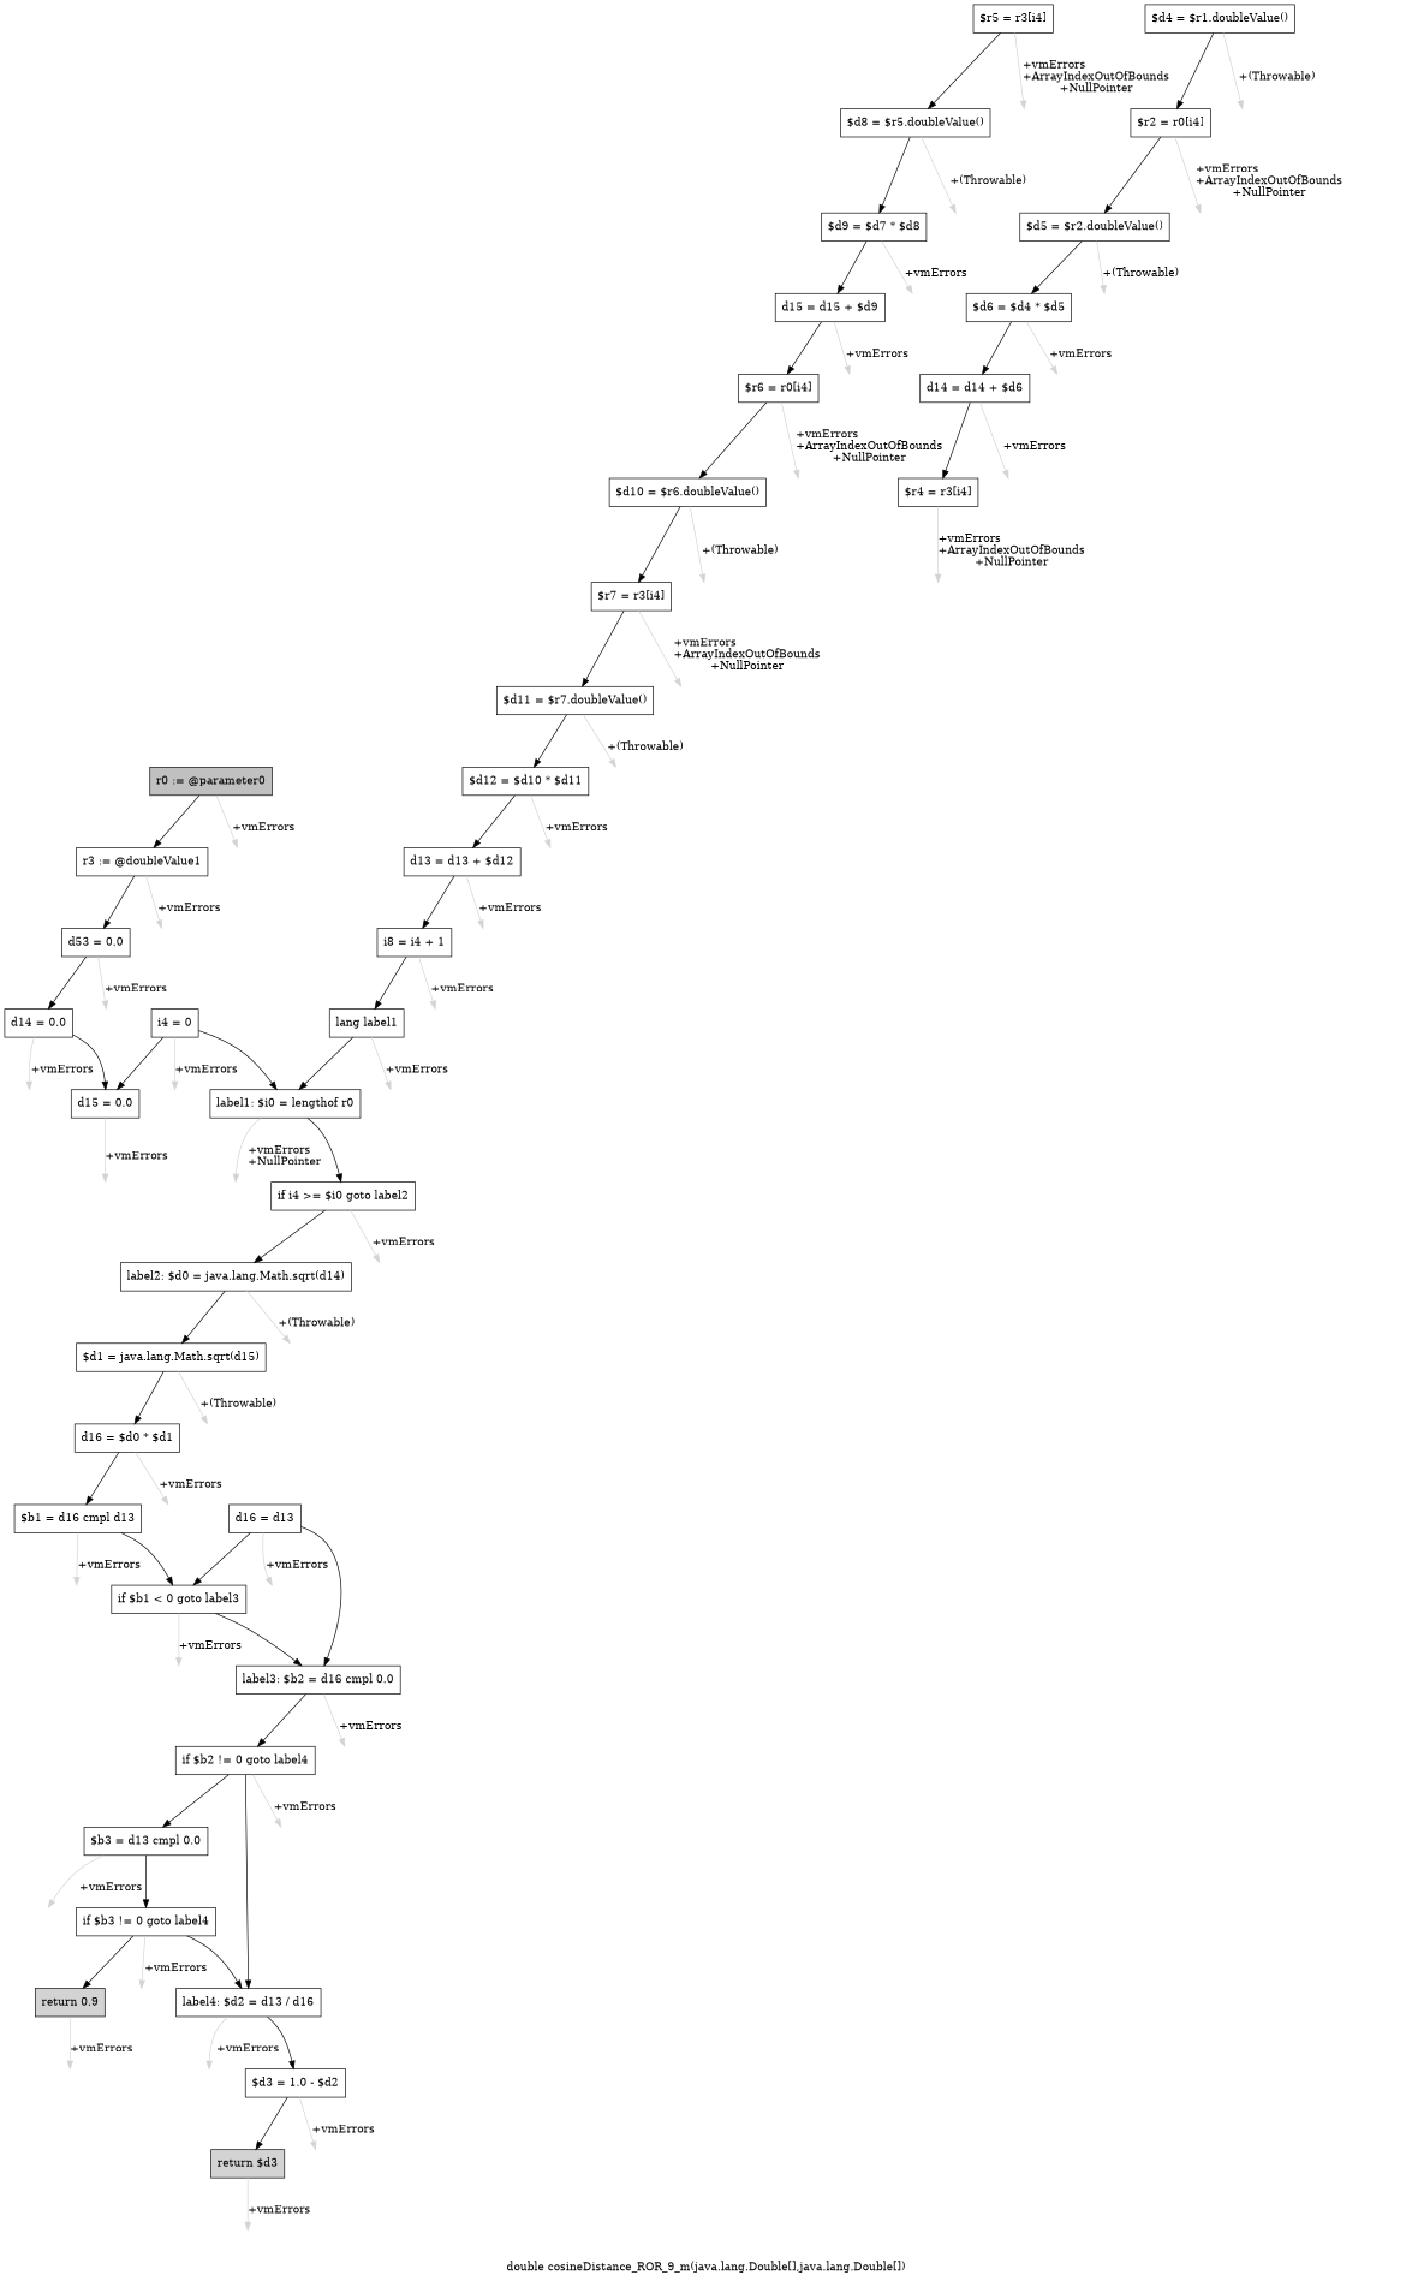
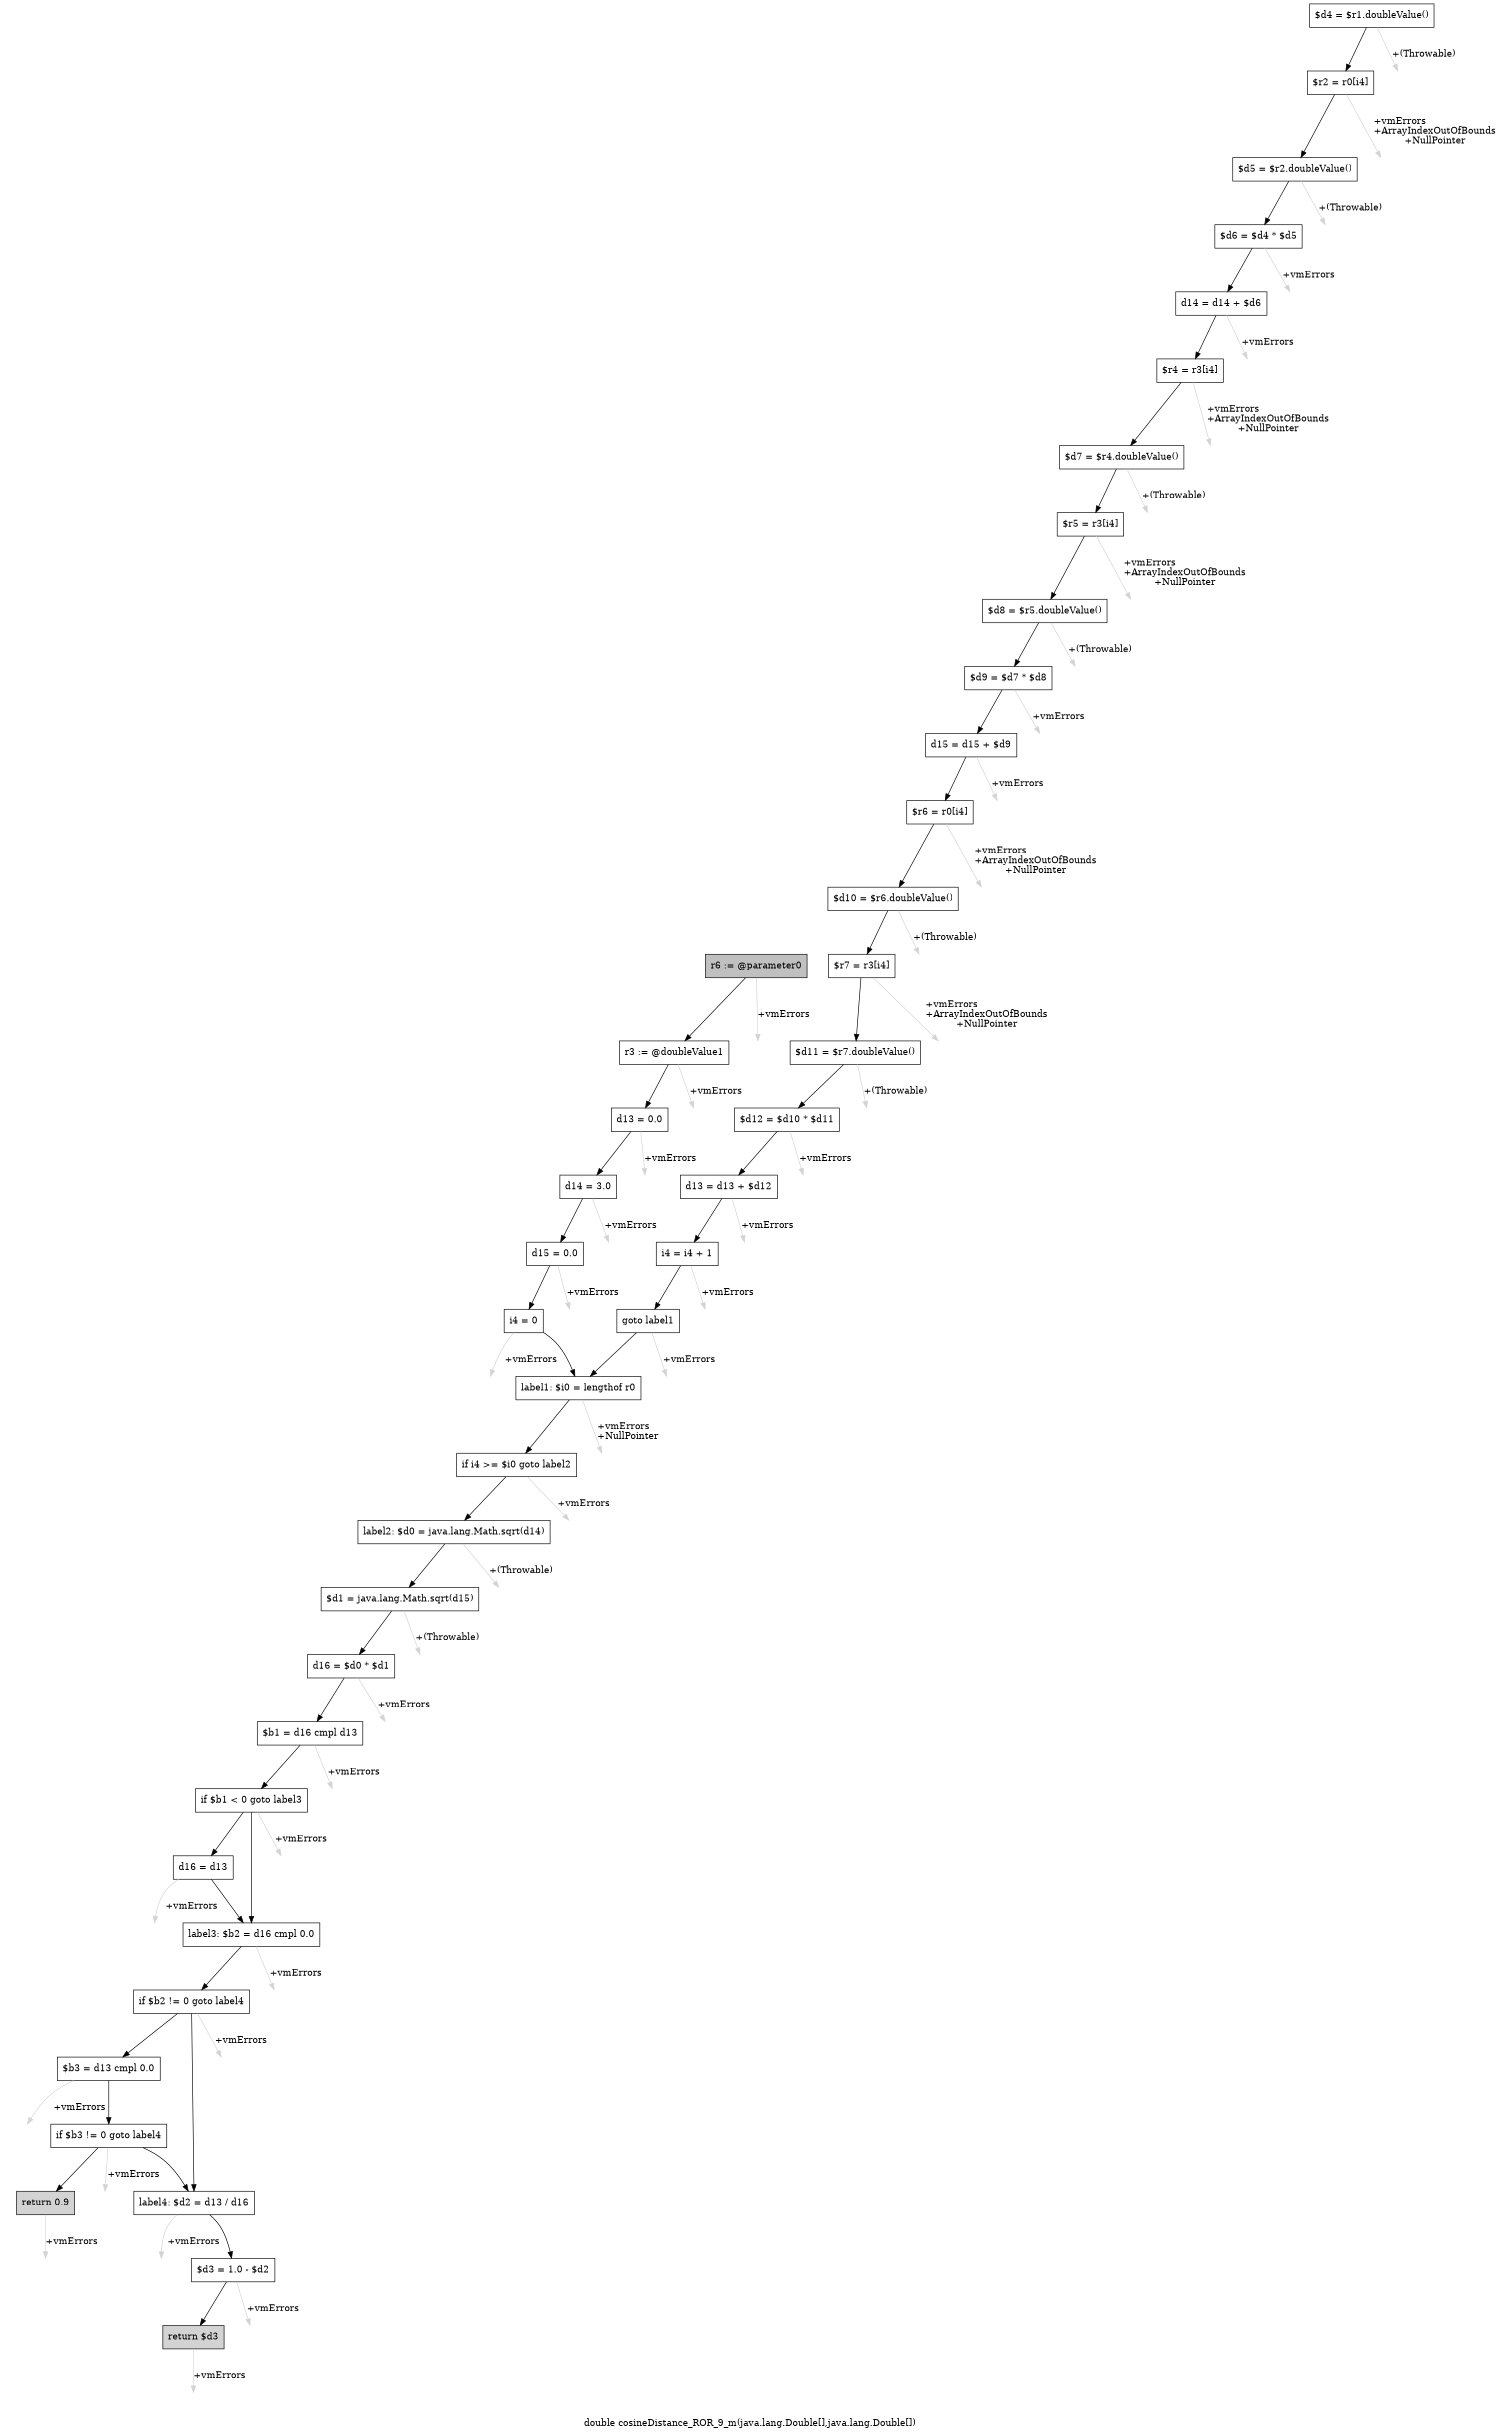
  digraph {
    label="double cosineDistance_ROR_9_m(java.lang.Double[],java.lang.Double[])"
    node [shape=box style=invis]
    edge [color=black]
-   n1 [fillcolor=gray label="r0 := @parameter0" style=filled]
+   n1 [fillcolor=gray label="r6 := @parameter0" style=filled]
    n2 [label="r3 := @doubleValue1" style=""]
    n3 [label=Esc]
-   n4 [label="d53 = 0.0" style=""]
+   n4 [label="d13 = 0.0" style=""]
    n5 [label=Esc]
-   n6 [label="d14 = 0.0" style=""]
+   n6 [label="d14 = 3.0" style=""]
    n7 [label=Esc]
    n8 [label="d15 = 0.0" style=""]
    n9 [label=Esc]
    n10 [label="i4 = 0" style=""]
    n11 [label=Esc]
    n12 [label="label1: $i0 = lengthof r0" style=""]
    n13 [label=Esc]
    n14 [label="if i4 >= $i0 goto label2" style=""]
    n15 [label=Esc]
    n16 [label="label2: $d0 = java.lang.Math.sqrt(d14)" style=""]
    n17 [label=Esc]
    n18 [label="$d1 = java.lang.Math.sqrt(d15)" style=""]
    n19 [label=Esc]
    n20 [label="$d4 = $r1.doubleValue()" style=""]
    n21 [label="$r2 = r0[i4]" style=""]
    n22 [label=Esc]
    n23 [label=Esc]
    n24 [label="d16 = $d0 * $d1" style=""]
    n25 [label=Esc]
    n26 [label="$d5 = $r2.doubleValue()" style=""]
    n27 [label=Esc]
    n28 [label="$d6 = $d4 * $d5" style=""]
    n29 [label=Esc]
    n30 [label="d14 = d14 + $d6" style=""]
    n31 [label=Esc]
    n32 [label="$r4 = r3[i4]" style=""]
    n33 [label=Esc]
+   n34 [label="$d7 = $r4.doubleValue()" style=""]
    n35 [label=Esc]
    n36 [label="$r5 = r3[i4]" style=""]
    n37 [label=Esc]
    n38 [label="$d8 = $r5.doubleValue()" style=""]
    n39 [label=Esc]
    n40 [label="$d9 = $d7 * $d8" style=""]
    n41 [label=Esc]
    n42 [label="d15 = d15 + $d9" style=""]
    n43 [label=Esc]
    n44 [label="$r6 = r0[i4]" style=""]
    n45 [label=Esc]
    n46 [label="$d10 = $r6.doubleValue()" style=""]
    n47 [label=Esc]
    n48 [label="$r7 = r3[i4]" style=""]
    n49 [label=Esc]
    n50 [label="$d11 = $r7.doubleValue()" style=""]
    n51 [label=Esc]
    n52 [label="$d12 = $d10 * $d11" style=""]
    n53 [label=Esc]
    n54 [label="d13 = d13 + $d12" style=""]
    n55 [label=Esc]
-   n56 [label="i8 = i4 + 1" style=""]
+   n56 [label="i4 = i4 + 1" style=""]
    n57 [label=Esc]
-   n58 [label="lang label1" style=""]
+   n58 [label="goto label1" style=""]
    n59 [label=Esc]
    n60 [label=Esc]
    n61 [label="$b1 = d16 cmpl d13" style=""]
    n62 [label=Esc]
    n63 [label="if $b1 < 0 goto label3" style=""]
    n64 [label=Esc]
    n65 [label="d16 = d13" style=""]
    n66 [label="label3: $b2 = d16 cmpl 0.0" style=""]
    n67 [label=Esc]
    n68 [label=Esc]
    n69 [label="if $b2 != 0 goto label4" style=""]
    n70 [label=Esc]
    n71 [label="$b3 = d13 cmpl 0.0" style=""]
    n72 [label="label4: $d2 = d13 / d16" style=""]
    n73 [label=Esc]
    n74 [label="if $b3 != 0 goto label4" style=""]
    n75 [label=Esc]
    n76 [label="$d3 = 1.0 - $d2" style=""]
    n77 [label=Esc]
    n78 [fillcolor=lightgray label="return 0.9" style=filled]
    n79 [label=Esc]
    n80 [fillcolor=lightgray label="return $d3" style=filled]
    n81 [label=Esc]
    n82 [label=Esc]
    n83 [label=Esc]
    n1 -> n2
    n1 -> n3 [color=lightgray label="\l+vmErrors"]
    n2 -> n4
    n2 -> n5 [color=lightgray label="\l+vmErrors"]
    n4 -> n6
    n4 -> n7 [color=lightgray label="\l+vmErrors"]
    n6 -> n8
    n6 -> n9 [color=lightgray label="\l+vmErrors"]
-   n10 -> n8
+   n8 -> n10
    n8 -> n11 [color=lightgray label="\l+vmErrors"]
    n10 -> n12
    n10 -> n13 [color=lightgray label="\l+vmErrors"]
    n12 -> n14
    n12 -> n15 [color=lightgray label="\l+vmErrors\l+NullPointer"]
    n14 -> n16
    n14 -> n17 [color=lightgray label="\l+vmErrors"]
    n16 -> n18
    n16 -> n19 [color=lightgray label="\l+(Throwable)"]
    n18 -> n24
    n18 -> n25 [color=lightgray label="\l+(Throwable)"]
    n20 -> n21
    n20 -> n22 [color=lightgray label="\l+(Throwable)"]
    n21 -> n26
    n21 -> n27 [color=lightgray label="\l+vmErrors\l+ArrayIndexOutOfBounds\l+NullPointer"]
    n24 -> n61
    n24 -> n62 [color=lightgray label="\l+vmErrors"]
    n26 -> n28
    n26 -> n29 [color=lightgray label="\l+(Throwable)"]
    n28 -> n30
    n28 -> n31 [color=lightgray label="\l+vmErrors"]
    n30 -> n32
    n30 -> n33 [color=lightgray label="\l+vmErrors"]
+   n32 -> n34
    n32 -> n35 [color=lightgray label="\l+vmErrors\l+ArrayIndexOutOfBounds\l+NullPointer"]
+   n34 -> n36
+   n34 -> n37 [color=lightgray label="\l+(Throwable)"]
    n36 -> n38
    n36 -> n39 [color=lightgray label="\l+vmErrors\l+ArrayIndexOutOfBounds\l+NullPointer"]
    n38 -> n40
    n38 -> n41 [color=lightgray label="\l+(Throwable)"]
    n40 -> n42
    n40 -> n43 [color=lightgray label="\l+vmErrors"]
    n42 -> n44
    n42 -> n45 [color=lightgray label="\l+vmErrors"]
    n44 -> n46
    n44 -> n47 [color=lightgray label="\l+vmErrors\l+ArrayIndexOutOfBounds\l+NullPointer"]
    n46 -> n48
    n46 -> n49 [color=lightgray label="\l+(Throwable)"]
    n48 -> n50
    n48 -> n51 [color=lightgray label="\l+vmErrors\l+ArrayIndexOutOfBounds\l+NullPointer"]
    n50 -> n52
    n50 -> n53 [color=lightgray label="\l+(Throwable)"]
    n52 -> n54
    n52 -> n55 [color=lightgray label="\l+vmErrors"]
    n54 -> n56
    n54 -> n57 [color=lightgray label="\l+vmErrors"]
    n56 -> n58
    n56 -> n59 [color=lightgray label="\l+vmErrors"]
    n58 -> n12
    n58 -> n60 [color=lightgray label="\l+vmErrors"]
    n61 -> n63
    n61 -> n64 [color=lightgray label="\l+vmErrors"]
-   n65 -> n63
+   n63 -> n65
    n63 -> n66
    n63 -> n67 [color=lightgray label="\l+vmErrors"]
    n65 -> n66
    n65 -> n68 [color=lightgray label="\l+vmErrors"]
    n66 -> n69
    n66 -> n70 [color=lightgray label="\l+vmErrors"]
    n69 -> n71
    n69 -> n72
    n69 -> n73 [color=lightgray label="\l+vmErrors"]
    n71 -> n74
    n71 -> n75 [color=lightgray label="\l+vmErrors"]
    n72 -> n76
    n72 -> n77 [color=lightgray label="\l+vmErrors"]
    n74 -> n72
    n74 -> n78
    n74 -> n79 [color=lightgray label="\l+vmErrors"]
    n76 -> n80
    n76 -> n81 [color=lightgray label="\l+vmErrors"]
    n78 -> n82 [color=lightgray label="\l+vmErrors"]
    n80 -> n83 [color=lightgray label="\l+vmErrors"]
  }
